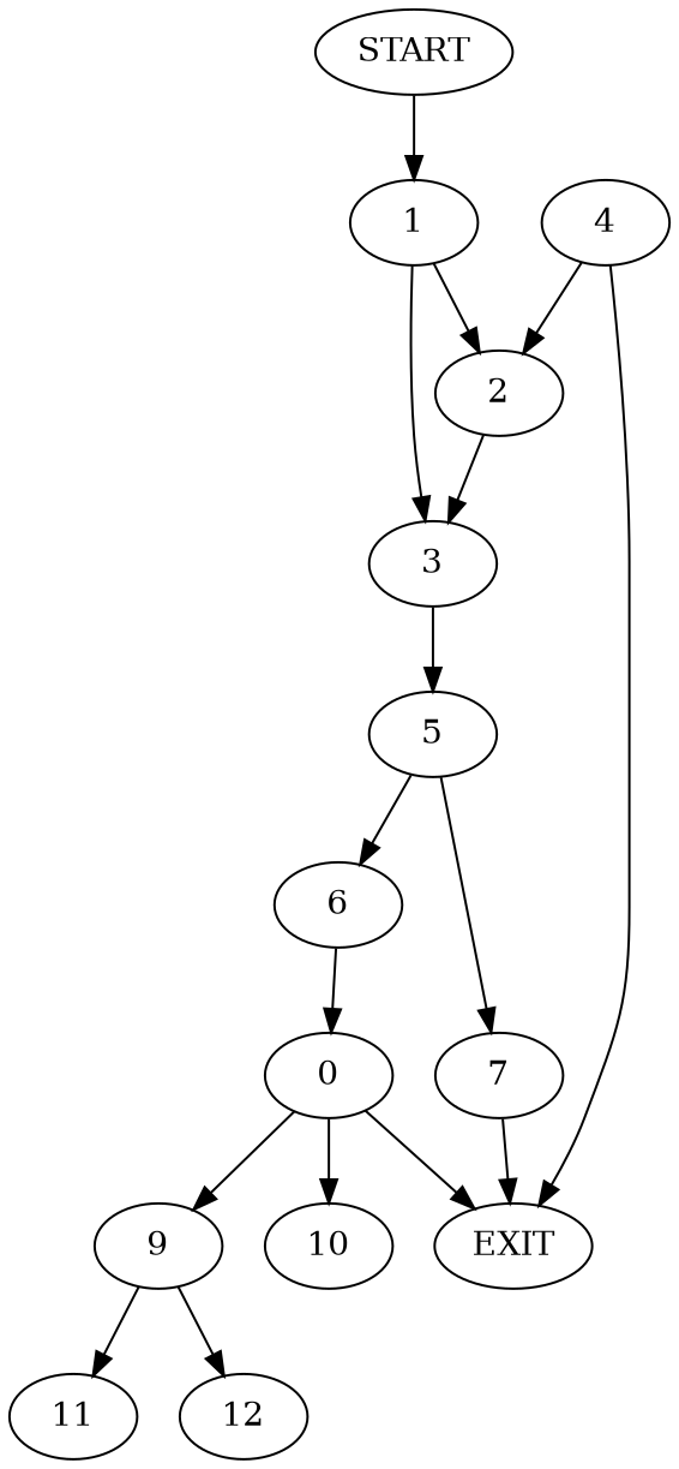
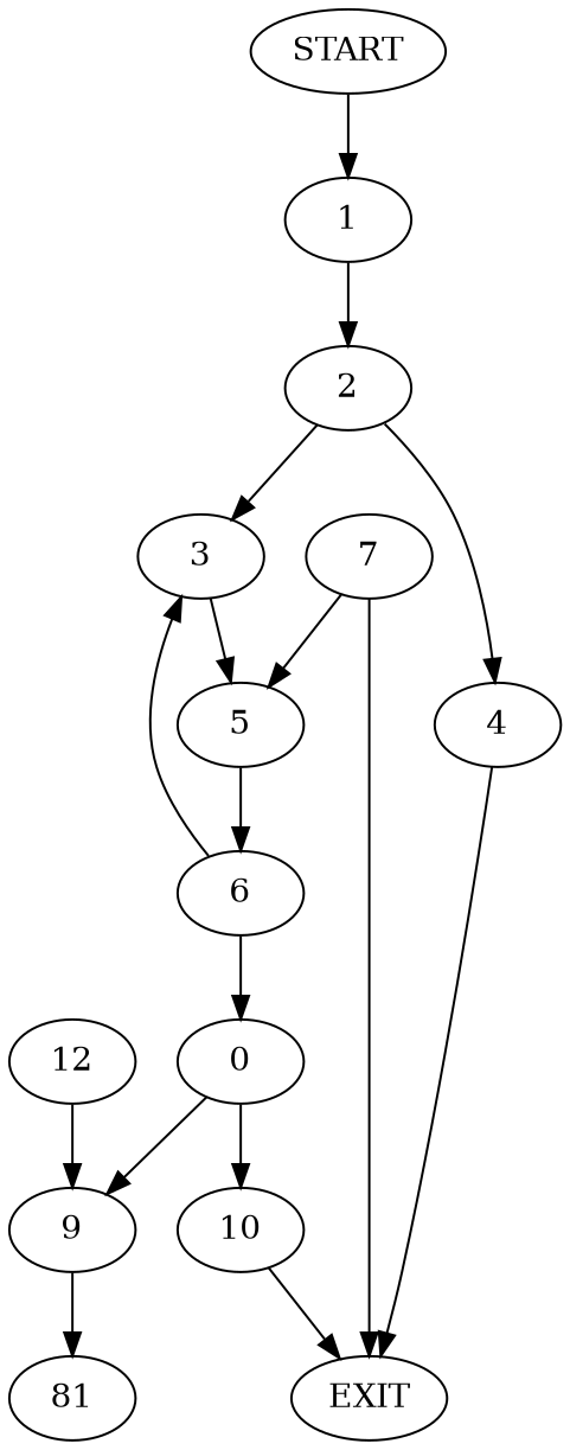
  digraph {
    n1 [label=START]
    1
    2
    3
    n5 [label=EXIT]
    4
    5
    6
    7
    n10 [label=0]
    9
    10
-   11
+   11 [label=81]
    12
    n1 -> 1
    1 -> 2
-   1 -> 3
+   6 -> 3
    2 -> 3
-   4 -> 2
+   2 -> 4
    3 -> 5
    4 -> n5
    5 -> 6
-   5 -> 7
+   7 -> 5
    6 -> n10
    7 -> n5
    n10 -> 9
    n10 -> 10
    9 -> 11
-   9 -> 12
-   n10 -> n5
+   12 -> 9
+   10 -> n5
  }
